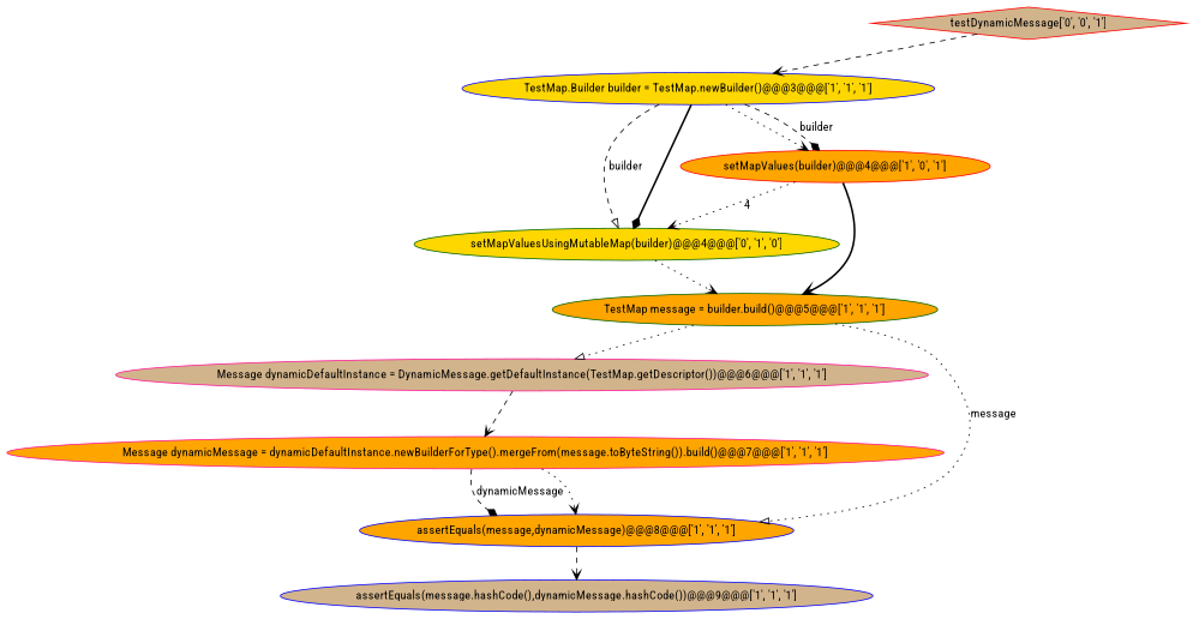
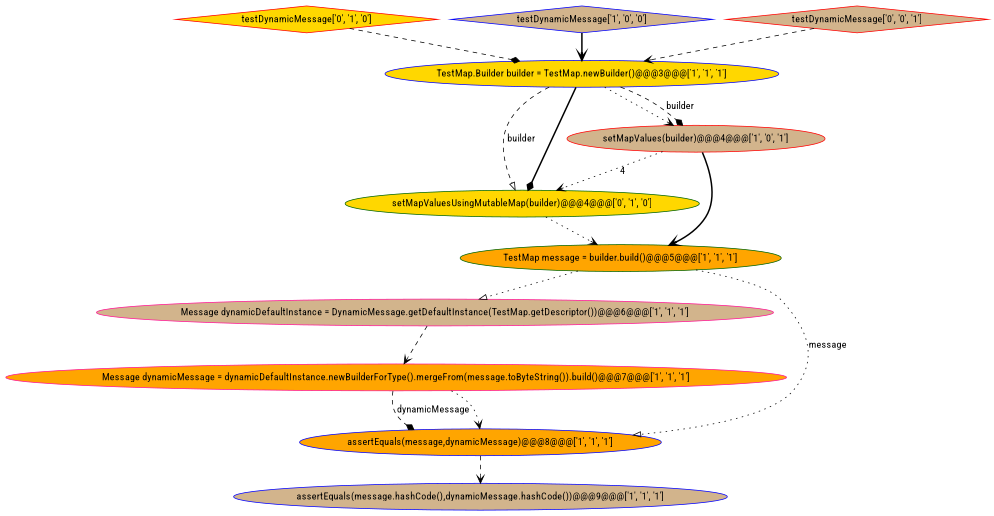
  digraph {
    fontname="Roboto Condensed"
    node [color=blue fillcolor=orange fontname="Roboto Condensed" shape=ellipse style=filled]
    edge [arrowhead=vee fontname="Roboto Condensed" style=dashed]
+   n1 [color=red fillcolor=gold label="testDynamicMessage['0', '1', '0']" shape=diamond]
    n2 [fillcolor=gold label="TestMap.Builder builder = TestMap.newBuilder()@@@3@@@['1', '1', '1']"]
    n3 [color=darkgreen fillcolor=gold label="setMapValuesUsingMutableMap(builder)@@@4@@@['0', '1', '0']"]
-   n4 [color=red label="setMapValues(builder)@@@4@@@['1', '0', '1']"]
+   n4 [color=red fillcolor=tan label="setMapValues(builder)@@@4@@@['1', '0', '1']"]
    n5 [color=deeppink fillcolor=tan label="Message dynamicDefaultInstance = DynamicMessage.getDefaultInstance(TestMap.getDescriptor())@@@6@@@['1', '1', '1']"]
    n6 [color=deeppink label="Message dynamicMessage = dynamicDefaultInstance.newBuilderForType().mergeFrom(message.toByteString()).build()@@@7@@@['1', '1', '1']"]
    n7 [label="assertEquals(message,dynamicMessage)@@@8@@@['1', '1', '1']"]
+   n8 [fillcolor=tan label="testDynamicMessage['1', '0', '0']" shape=diamond]
    n9 [fillcolor=tan label="assertEquals(message.hashCode(),dynamicMessage.hashCode())@@@9@@@['1', '1', '1']"]
    n10 [color=darkgreen label="TestMap message = builder.build()@@@5@@@['1', '1', '1']"]
    n11 [color=red fillcolor=tan label="testDynamicMessage['0', '0', '1']" shape=diamond]
+   n1 -> n2 [arrowhead=diamond]
    n2 -> n3 [arrowhead=onormal label=builder]
    n2 -> n3 [arrowhead=diamond style=bold]
    n2 -> n4 [style=dotted]
    n2 -> n4 [arrowhead=diamond label=builder]
    n3 -> n10 [style=dotted]
    n4 -> n3 [label=4 style=dotted]
    n4 -> n10 [style=bold]
    n5 -> n6
    n6 -> n7 [arrowhead=diamond label=dynamicMessage]
    n6 -> n7 [style=dotted]
    n7 -> n9
+   n8 -> n2 [style=bold]
    n10 -> n5 [arrowhead=onormal style=dotted]
    n10 -> n7 [arrowhead=onormal label=message style=dotted]
    n11 -> n2
  }
